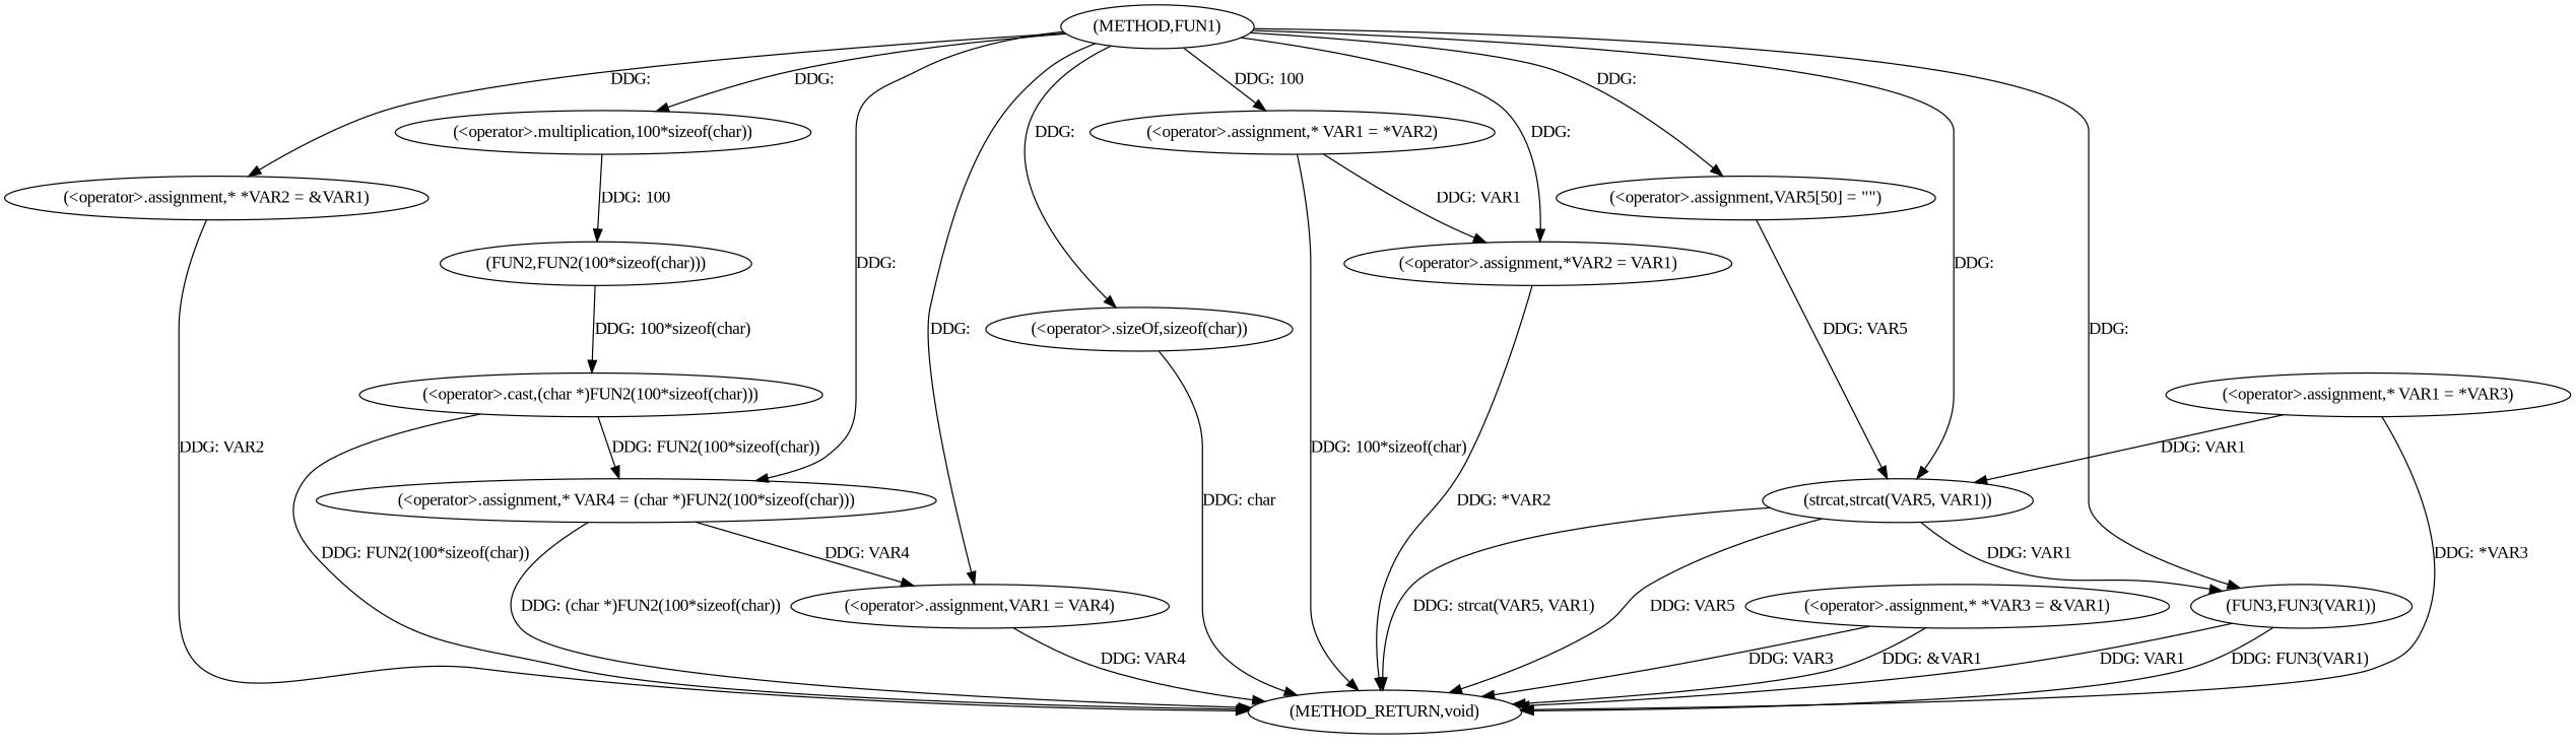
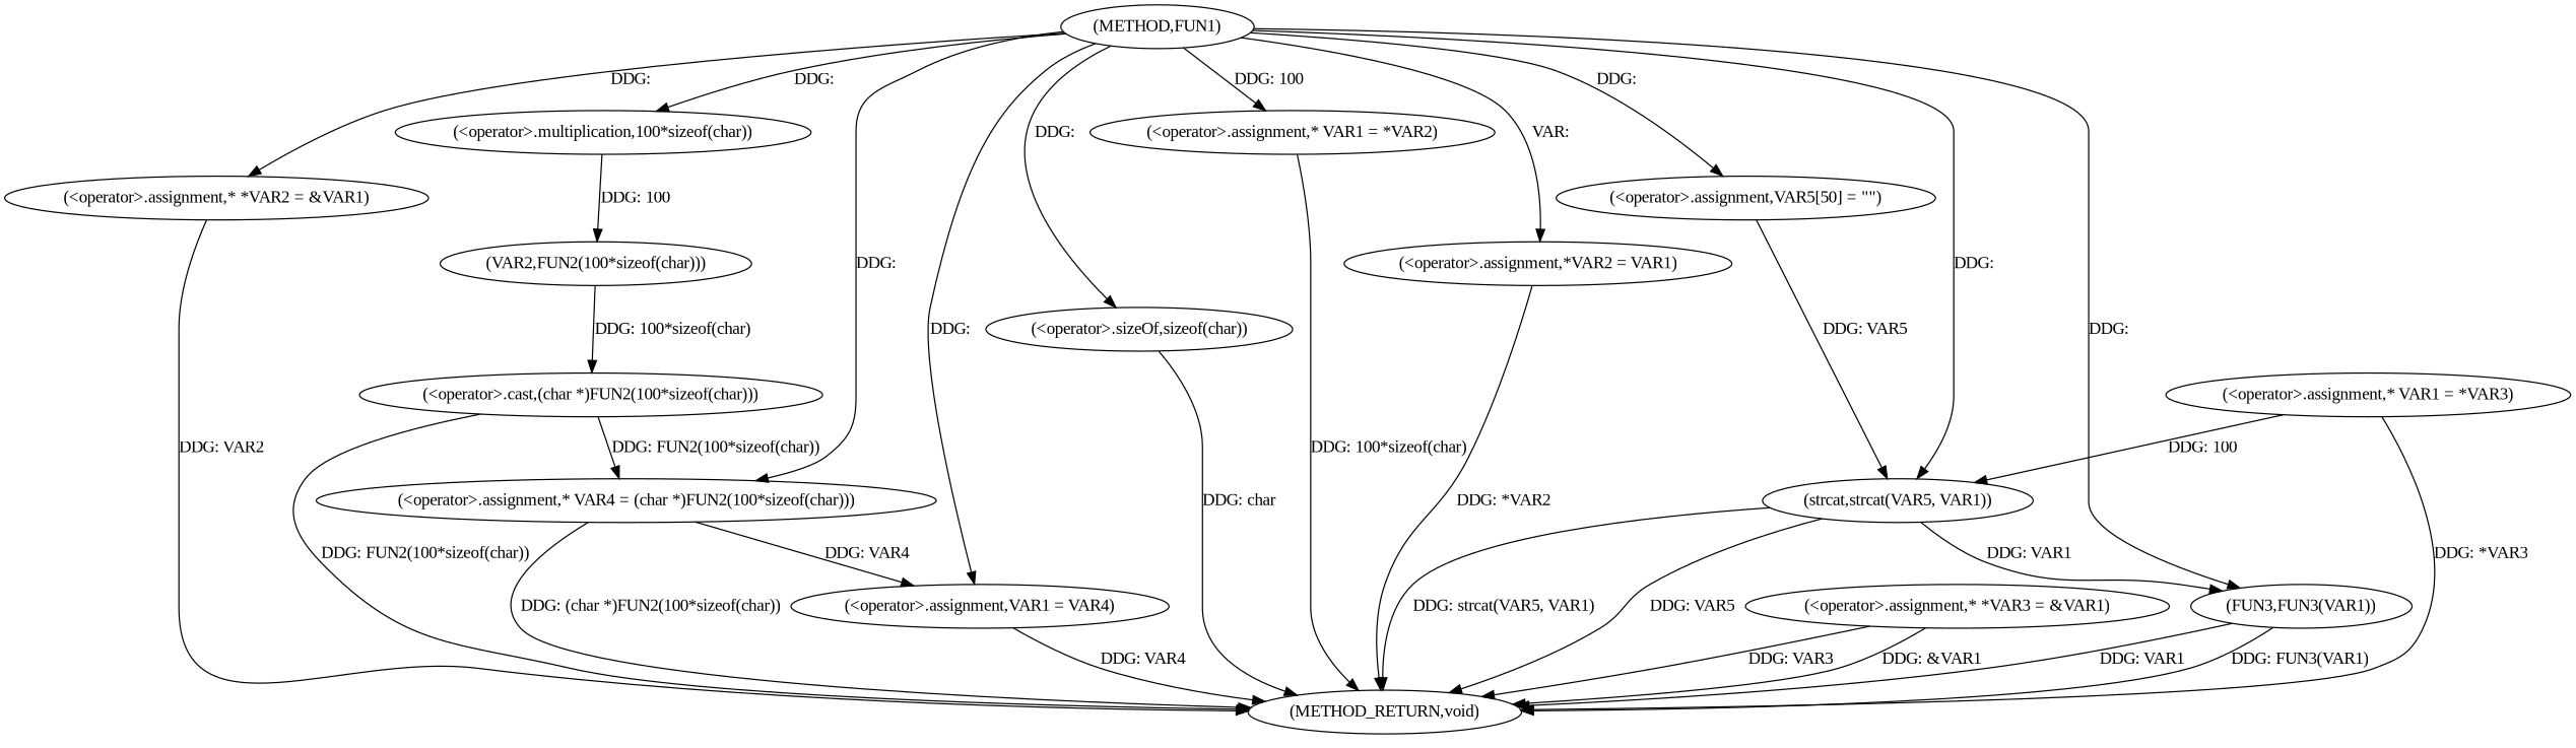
  digraph {
    fontname="Liberation Serif"
    node [fontname="Liberation Serif"]
    edge [fontname="Liberation Serif"]
    n1 [label="(METHOD,FUN1)"]
    n2 [label="(<operator>.assignment,* *VAR2 = &VAR1)"]
    n3 [label="(<operator>.assignment,* VAR4 = (char *)FUN2(100*sizeof(char)))"]
    n4 [label="(<operator>.multiplication,100*sizeof(char))"]
    n5 [label="(<operator>.sizeOf,sizeof(char))"]
    n6 [label="(<operator>.assignment,VAR1 = VAR4)"]
    n7 [label="(<operator>.assignment,* VAR1 = *VAR2)"]
    n8 [label="(<operator>.assignment,*VAR2 = VAR1)"]
    n9 [label="(<operator>.assignment,VAR5[50] = \"\")"]
    n10 [label="(strcat,strcat(VAR5, VAR1))"]
    n11 [label="(FUN3,FUN3(VAR1))"]
    n12 [label="(METHOD_RETURN,void)"]
    n13 [label="(<operator>.assignment,* *VAR3 = &VAR1)"]
-   n14 [label="(FUN2,FUN2(100*sizeof(char)))"]
+   n14 [label="(VAR2,FUN2(100*sizeof(char)))"]
    n15 [label="(<operator>.assignment,* VAR1 = *VAR3)"]
    n16 [label="(<operator>.cast,(char *)FUN2(100*sizeof(char)))"]
    n1 -> n2 [label="DDG: "]
    n1 -> n3 [label="DDG: "]
    n1 -> n4 [label="DDG: "]
    n1 -> n5 [label="DDG: "]
    n1 -> n6 [label="DDG: "]
    n1 -> n7 [label="DDG: 100"]
-   n1 -> n8 [label="DDG: "]
+   n1 -> n8 [label="VAR: "]
    n1 -> n9 [label="DDG: "]
    n1 -> n10 [label="DDG: "]
    n1 -> n11 [label="DDG: "]
    n2 -> n12 [label="DDG: VAR2"]
    n3 -> n6 [label="DDG: VAR4"]
    n3 -> n12 [label="DDG: (char *)FUN2(100*sizeof(char))"]
    n4 -> n14 [label="DDG: 100"]
    n5 -> n12 [label="DDG: char"]
    n6 -> n12 [label="DDG: VAR4"]
-   n7 -> n8 [label="DDG: VAR1"]
    n7 -> n12 [label="DDG: 100*sizeof(char)"]
    n8 -> n12 [label="DDG: *VAR2"]
    n9 -> n10 [label="DDG: VAR5"]
    n10 -> n11 [label="DDG: VAR1"]
    n10 -> n12 [label="DDG: VAR5"]
    n10 -> n12 [label="DDG: strcat(VAR5, VAR1)"]
    n11 -> n12 [label="DDG: VAR1"]
    n11 -> n12 [label="DDG: FUN3(VAR1)"]
    n13 -> n12 [label="DDG: VAR3"]
    n13 -> n12 [label="DDG: &VAR1"]
    n14 -> n16 [label="DDG: 100*sizeof(char)"]
-   n15 -> n10 [label="DDG: VAR1"]
+   n15 -> n10 [label="DDG: 100"]
    n15 -> n12 [label="DDG: *VAR3"]
    n16 -> n3 [label="DDG: FUN2(100*sizeof(char))"]
    n16 -> n12 [label="DDG: FUN2(100*sizeof(char))"]
  }
